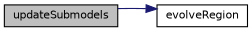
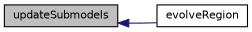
  digraph {
    rankdir=LR
    node [color=black fontname=Helvetica fontsize=10 shape=record]
    n1 [fillcolor=grey75 fontcolor=black height=0.2 label=updateSubmodels style=filled width=0.4]
    n2 [height=0.2 label=evolveRegion width=0.4]
-   n2 -> n1 [color=midnightblue dir=back fontname=Helvetica fontsize=10 labelfontname=Helvetica labelfontsize=10 style=solid]
+   n1 -> n2 [color=midnightblue dir=back fontname=Helvetica fontsize=10 labelfontname=Helvetica labelfontsize=10 style=solid]
  }
